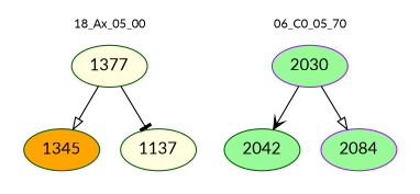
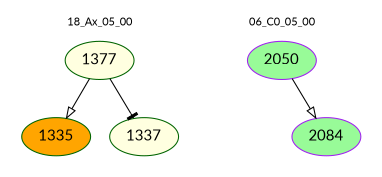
  digraph {
    fontname=Lato
    node [color=darkgreen fillcolor=palegreen fontname=Lato style=filled]
    edge [arrowhead=onormal color=black fontname=Lato]
    n1 [fillcolor=lightyellow label=1377]
-   n2 [fillcolor=orange label=1345]
-   n3 [fillcolor=lightyellow label=1137]
-   n4 [color=purple label=2030]
-   n5 [label=2042]
+   n2 [fillcolor=orange label=1335]
+   n3 [fillcolor=lightyellow label=1337]
+   n4 [color=purple label=2050]
    n6 [color=purple label=2084]
    subgraph cluster_1 {
      color=white
      fontsize=10
      label="18_Ax_05_00"
      n1
      n2
      n3
    }
    subgraph cluster_2 {
      color=white
      fontsize=10
-     label="06_C0_05_70"
+     label="06_C0_05_00"
      n4
-     n5
      n6
    }
    n1 -> n2
    n1 -> n3 [arrowhead=tee]
-   n4 -> n5 [arrowhead=vee]
    n4 -> n6
  }
